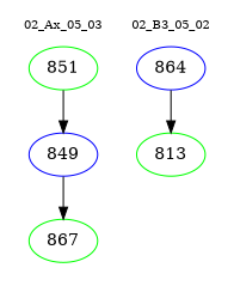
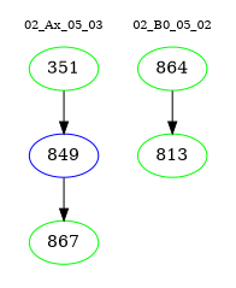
  digraph {
    node [color=green]
    edge [color=black]
-   n1 [label=851]
+   n1 [label=351]
    n2 [color=blue label=849]
    n3 [label=867]
-   n4 [color=blue label=864]
+   n4 [label=864]
    n5 [label=813]
    subgraph cluster_1 {
      color=white
      fontsize=10
      label="02_Ax_05_03"
      n1
      n2
      n3
    }
    subgraph cluster_2 {
      color=white
      fontsize=10
-     label="02_B3_05_02"
+     label="02_B0_05_02"
      n4
      n5
    }
    n1 -> n2
    n2 -> n3
    n4 -> n5
  }
